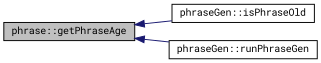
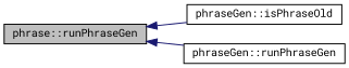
  digraph {
    fontname="Roboto Mono"
    rankdir=LR
    node [color=black fillcolor=white fontname="Roboto Mono" fontsize=10 shape=record style=filled]
    edge [color=midnightblue dir=back fontname="Roboto Mono" fontsize=10 labelfontname=Helvetica labelfontsize=10 style=solid]
-   n1 [fillcolor=grey75 fontcolor=black height=0.2 label="phrase::getPhraseAge" width=0.4]
+   n1 [fillcolor=grey75 fontcolor=black height=0.2 label="phrase::runPhraseGen" width=0.4]
    n2 [height=0.2 label="phraseGen::isPhraseOld" width=0.4]
    n3 [height=0.2 label="phraseGen::runPhraseGen" width=0.4]
    n1 -> n2
    n1 -> n3
  }
